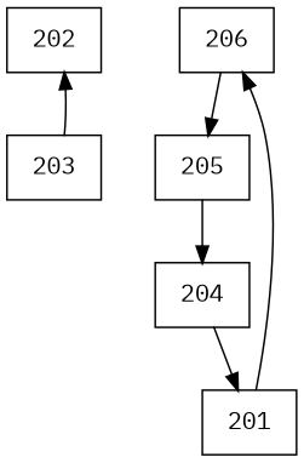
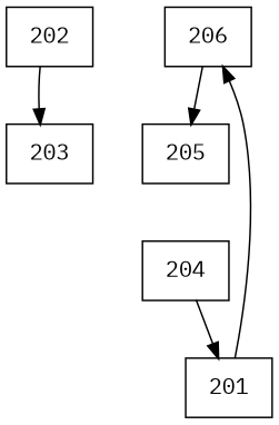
  digraph {
    fontname="IBM Plex Mono"
    node [fontname="IBM Plex Mono" shape=record]
    edge [fontname="IBM Plex Mono"]
    n1 [label="{202}"]
    n2 [label="{203}"]
    n3 [label="{206}"]
    n4 [label="{205}"]
    n5 [label="{204}"]
    n6 [label="{201}"]
-   n2 -> n1
+   n1 -> n2
    n3 -> n4
-   n4 -> n5
    n5 -> n6
    n6 -> n3
  }
